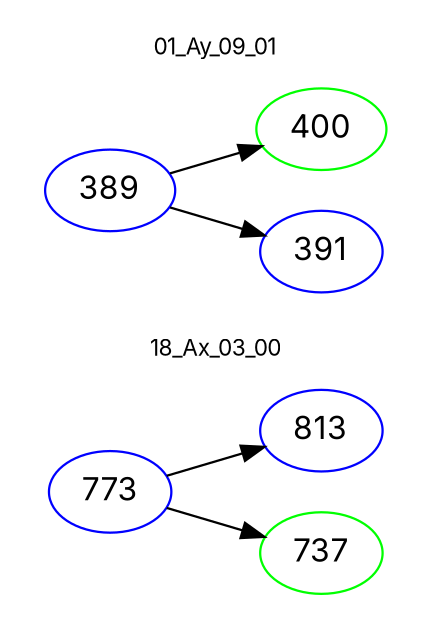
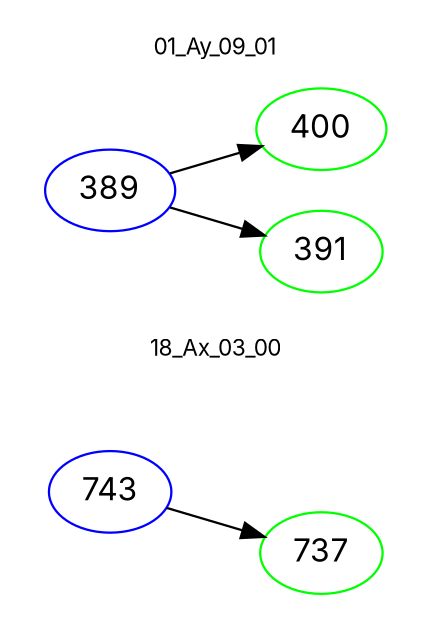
  digraph {
    fontname=Inter
    rankdir=LR
    node [color=blue fontname=Inter]
    edge [color=black fontname=Inter]
-   n1 [label=773]
+   n1 [label=743]
    n2 [color=green label=737]
-   n3 [label=813]
    n4 [label=389]
-   n5 [label=391]
+   n5 [color=green label=391]
    n6 [color=green label=400]
    subgraph cluster_1 {
      color=white
      fontsize=10
      label="18_Ax_03_00"
      n1
      n2
-     n3
    }
    subgraph cluster_2 {
      color=white
      fontsize=10
      label="01_Ay_09_01"
      n4
      n5
      n6
    }
    n1 -> n2
-   n1 -> n3
    n4 -> n5
    n4 -> n6
  }
